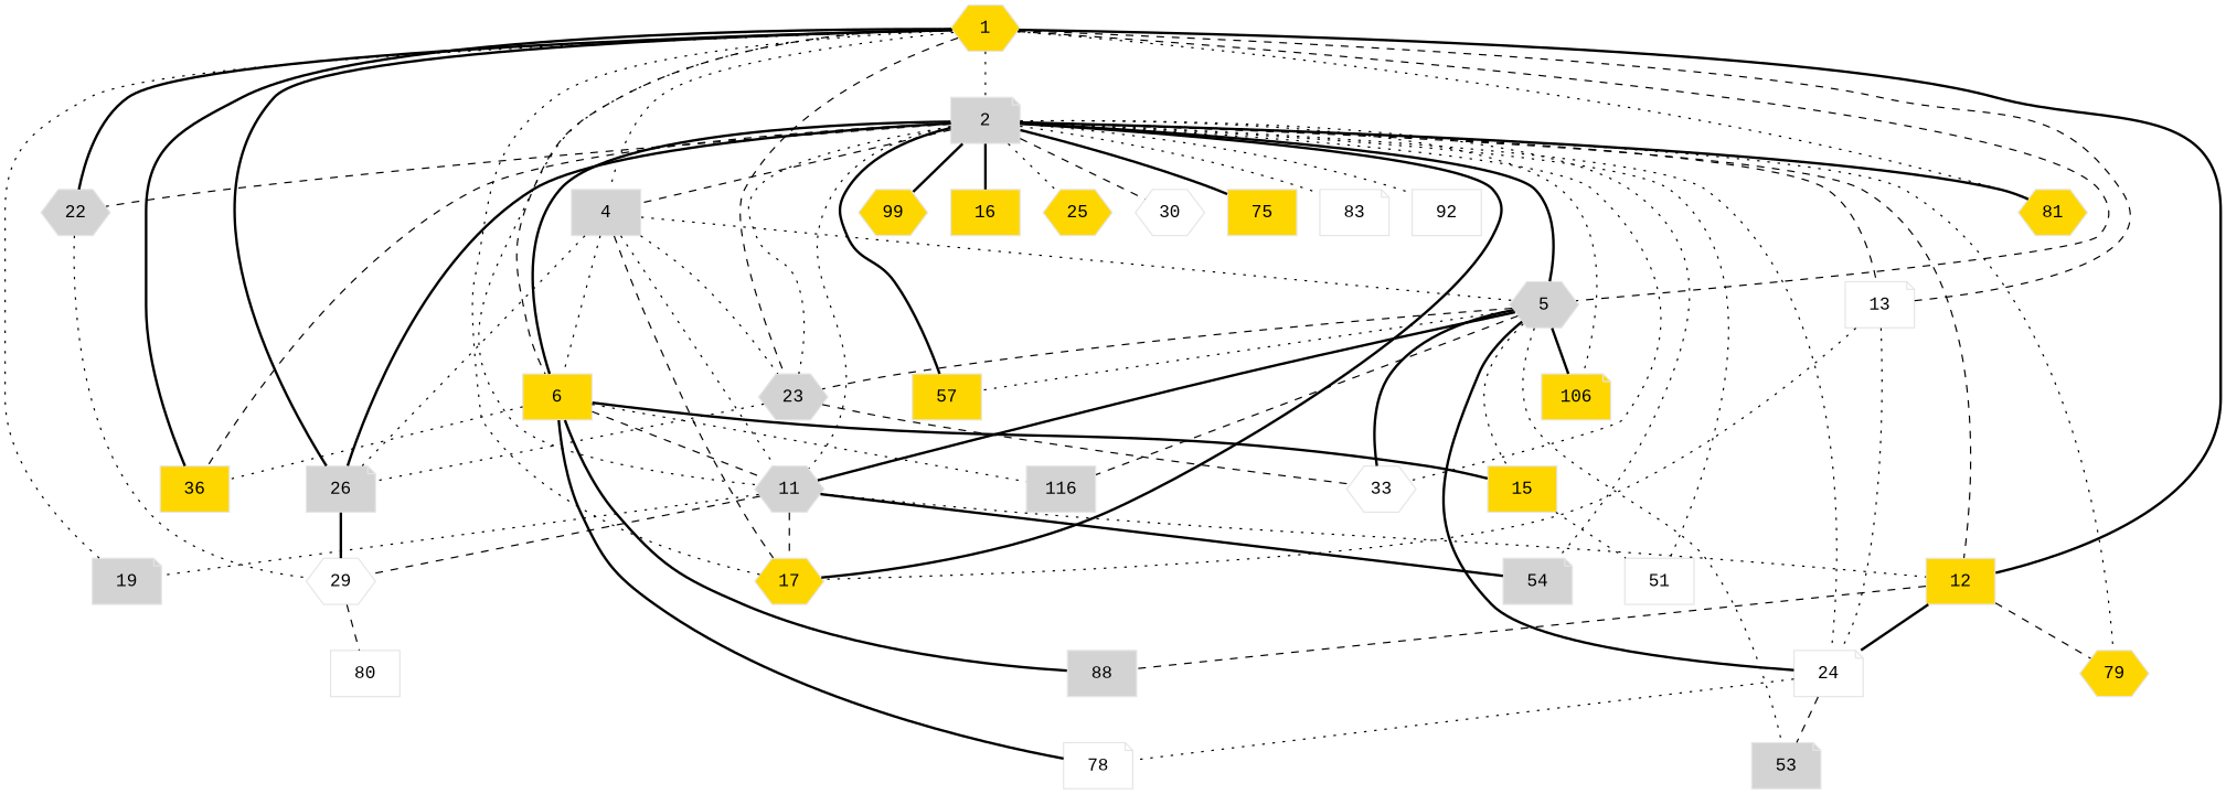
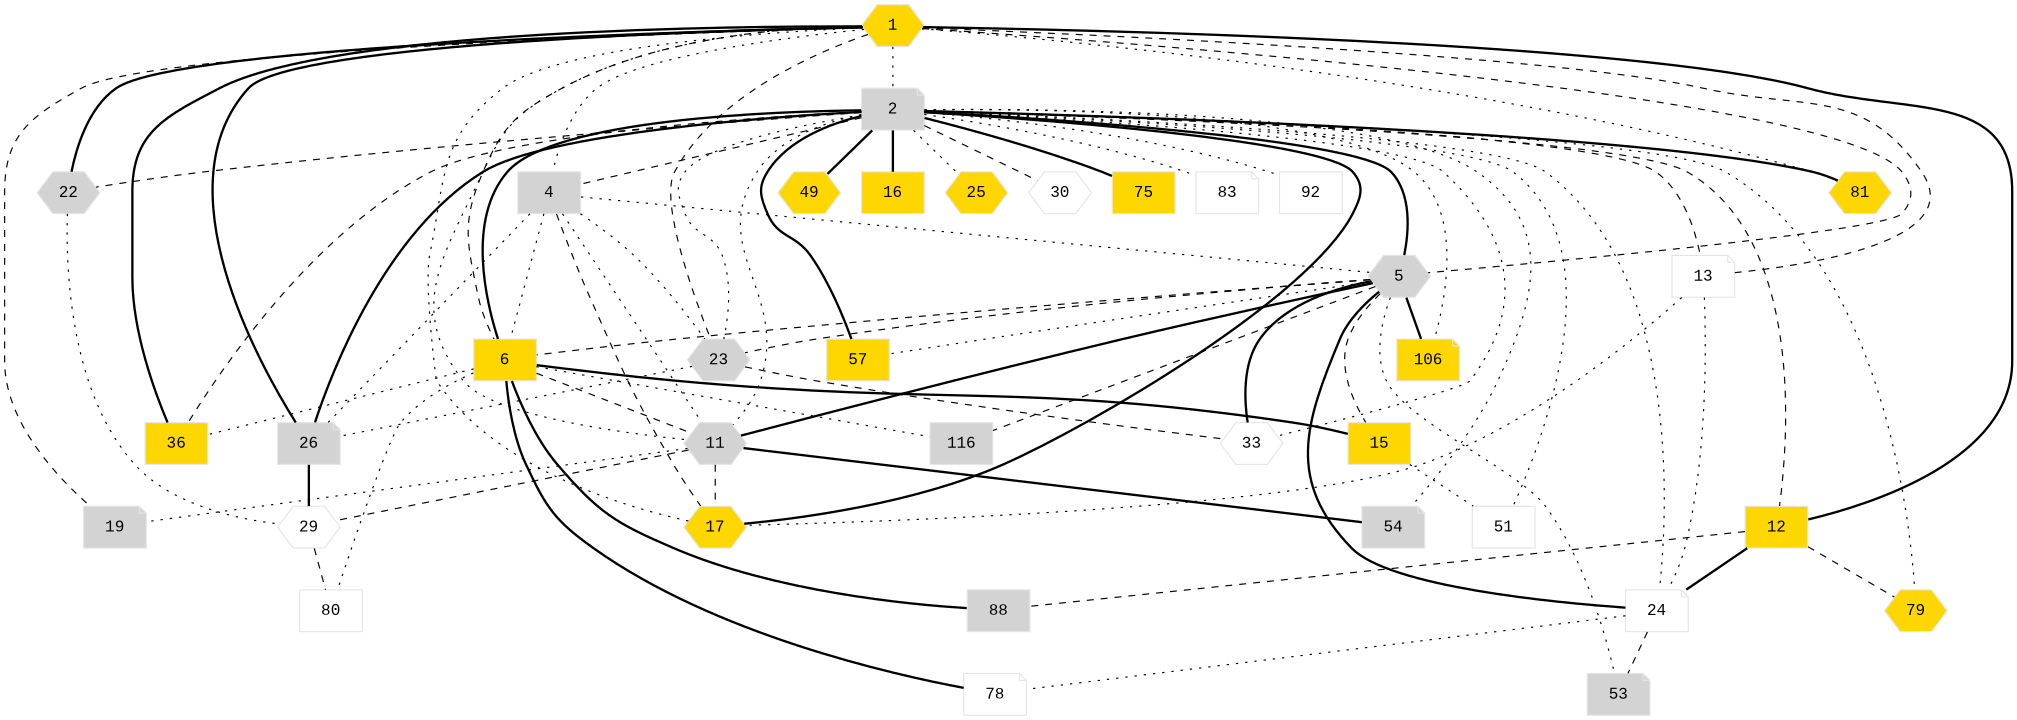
  graph {
    fontname="Liberation Mono"
    node [color=gray90 fillcolor=gold fontname="Liberation Mono" shape=hexagon style=filled]
    edge [fontname="Liberation Mono" style=dotted]
    1 [super="+73+64+122"]
    2 [fillcolor=lightgrey shape=note super="+18+3+102+7+37+98+9"]
    4 [fillcolor=lightgrey shape=box super="+42"]
    5 [fillcolor=lightgrey super="+10"]
    6 [shape=box super="+14"]
    12 [shape=box super="+38"]
    13 [fillcolor=white shape=note]
    17 [super="+76+108+21"]
    19 [fillcolor=lightgrey shape=note]
    22 [fillcolor=lightgrey]
    23 [fillcolor=lightgrey super="+90+114+71+32+55"]
    26 [fillcolor=lightgrey shape=note super="+50+34+27+52+85+70+89"]
    36 [shape=box]
    81 [super="+118"]
    11 [fillcolor=lightgrey super="+60+113+43"]
-   49 [super="+123" label=99]
+   49 [super="+123"]
    16 [shape=box]
    24 [fillcolor=white shape=note super="+35+58"]
    25
    30 [fillcolor=white super="+40"]
    33 [fillcolor=white super="+74+61"]
    51 [fillcolor=white shape=box]
    54 [fillcolor=lightgrey shape=note]
    57 [shape=box super="+119+82"]
    75 [shape=box]
    79
    83 [fillcolor=white shape=note]
    92 [fillcolor=white shape=box]
    106 [shape=note]
    15 [shape=box]
    53 [fillcolor=lightgrey shape=note]
    116 [fillcolor=lightgrey shape=box]
    80 [fillcolor=white shape=box super="+100+84"]
    78 [fillcolor=white shape=note]
    88 [fillcolor=lightgrey shape=box]
    29 [fillcolor=white]
    1 -- 2 [weight=7]
    1 -- 4 [weight=2]
    1 -- 5 [style=dashed weight=2]
    1 -- 6 [style=dashed]
    1 -- 12 [style=bold weight=2]
    1 -- 13 [style=dashed]
    1 -- 17 [weight=2]
-   1 -- 19
+   1 -- 19 [style=dashed]
    1 -- 22 [style=bold]
    1 -- 23 [style=dashed]
    1 -- 26 [style=bold weight=2]
    1 -- 36 [style=bold]
    1 -- 81
    1 -- 11
    2 -- 4 [style=dashed weight=8]
    2 -- 5 [style=bold weight=15]
    2 -- 6 [style=bold weight=10]
    2 -- 12 [style=dashed weight=5]
    2 -- 13 [style=dashed]
    2 -- 17 [style=bold weight=3]
    2 -- 22 [style=dashed]
    2 -- 23 [weight=3]
    2 -- 26 [style=bold weight=9]
    2 -- 36 [style=dashed]
    2 -- 81 [style=bold weight=2]
    2 -- 11 [weight=2]
    2 -- 49 [style=bold weight=2]
    2 -- 16 [style=bold]
    2 -- 24
    2 -- 25 [weight=2]
    2 -- 30 [style=dashed weight=3]
    2 -- 33 [weight=2]
    2 -- 51
    2 -- 54
    2 -- 57 [style=bold weight=2]
    2 -- 75 [style=bold weight=2]
    2 -- 79
    2 -- 83 [weight=2]
    2 -- 92 [weight=2]
    2 -- 106
    4 -- 5 [weight=3]
    4 -- 6
    4 -- 17 [style=dashed]
    4 -- 23
    4 -- 26
    4 -- 11
+   5 -- 6 [style=dashed weight=2]
    5 -- 23 [style=dashed]
    5 -- 11 [style=bold]
    5 -- 24 [style=bold]
    5 -- 33 [style=bold]
    5 -- 57
    5 -- 106 [style=bold]
-   5 -- 15
+   5 -- 15 [style=dashed]
    5 -- 53
    5 -- 116 [style=dashed]
    6 -- 36
    6 -- 11 [style=dashed weight=2]
    6 -- 15 [style=bold]
    6 -- 116
+   6 -- 80
    6 -- 78 [style=bold]
    6 -- 88 [style=bold]
    12 -- 24 [style=bold]
    12 -- 79 [style=dashed]
    12 -- 88 [style=dashed]
    13 -- 17
    13 -- 24
    22 -- 29
    23 -- 26 [weight=3]
    23 -- 33 [style=dashed]
    26 -- 29 [style=bold]
-   11 -- 12
    11 -- 17 [style=dashed weight=2]
    11 -- 19
    11 -- 54 [style=bold]
    11 -- 29 [style=dashed]
    24 -- 53 [style=dashed]
    24 -- 78
    15 -- 51
    29 -- 80 [style=dashed]
  }
